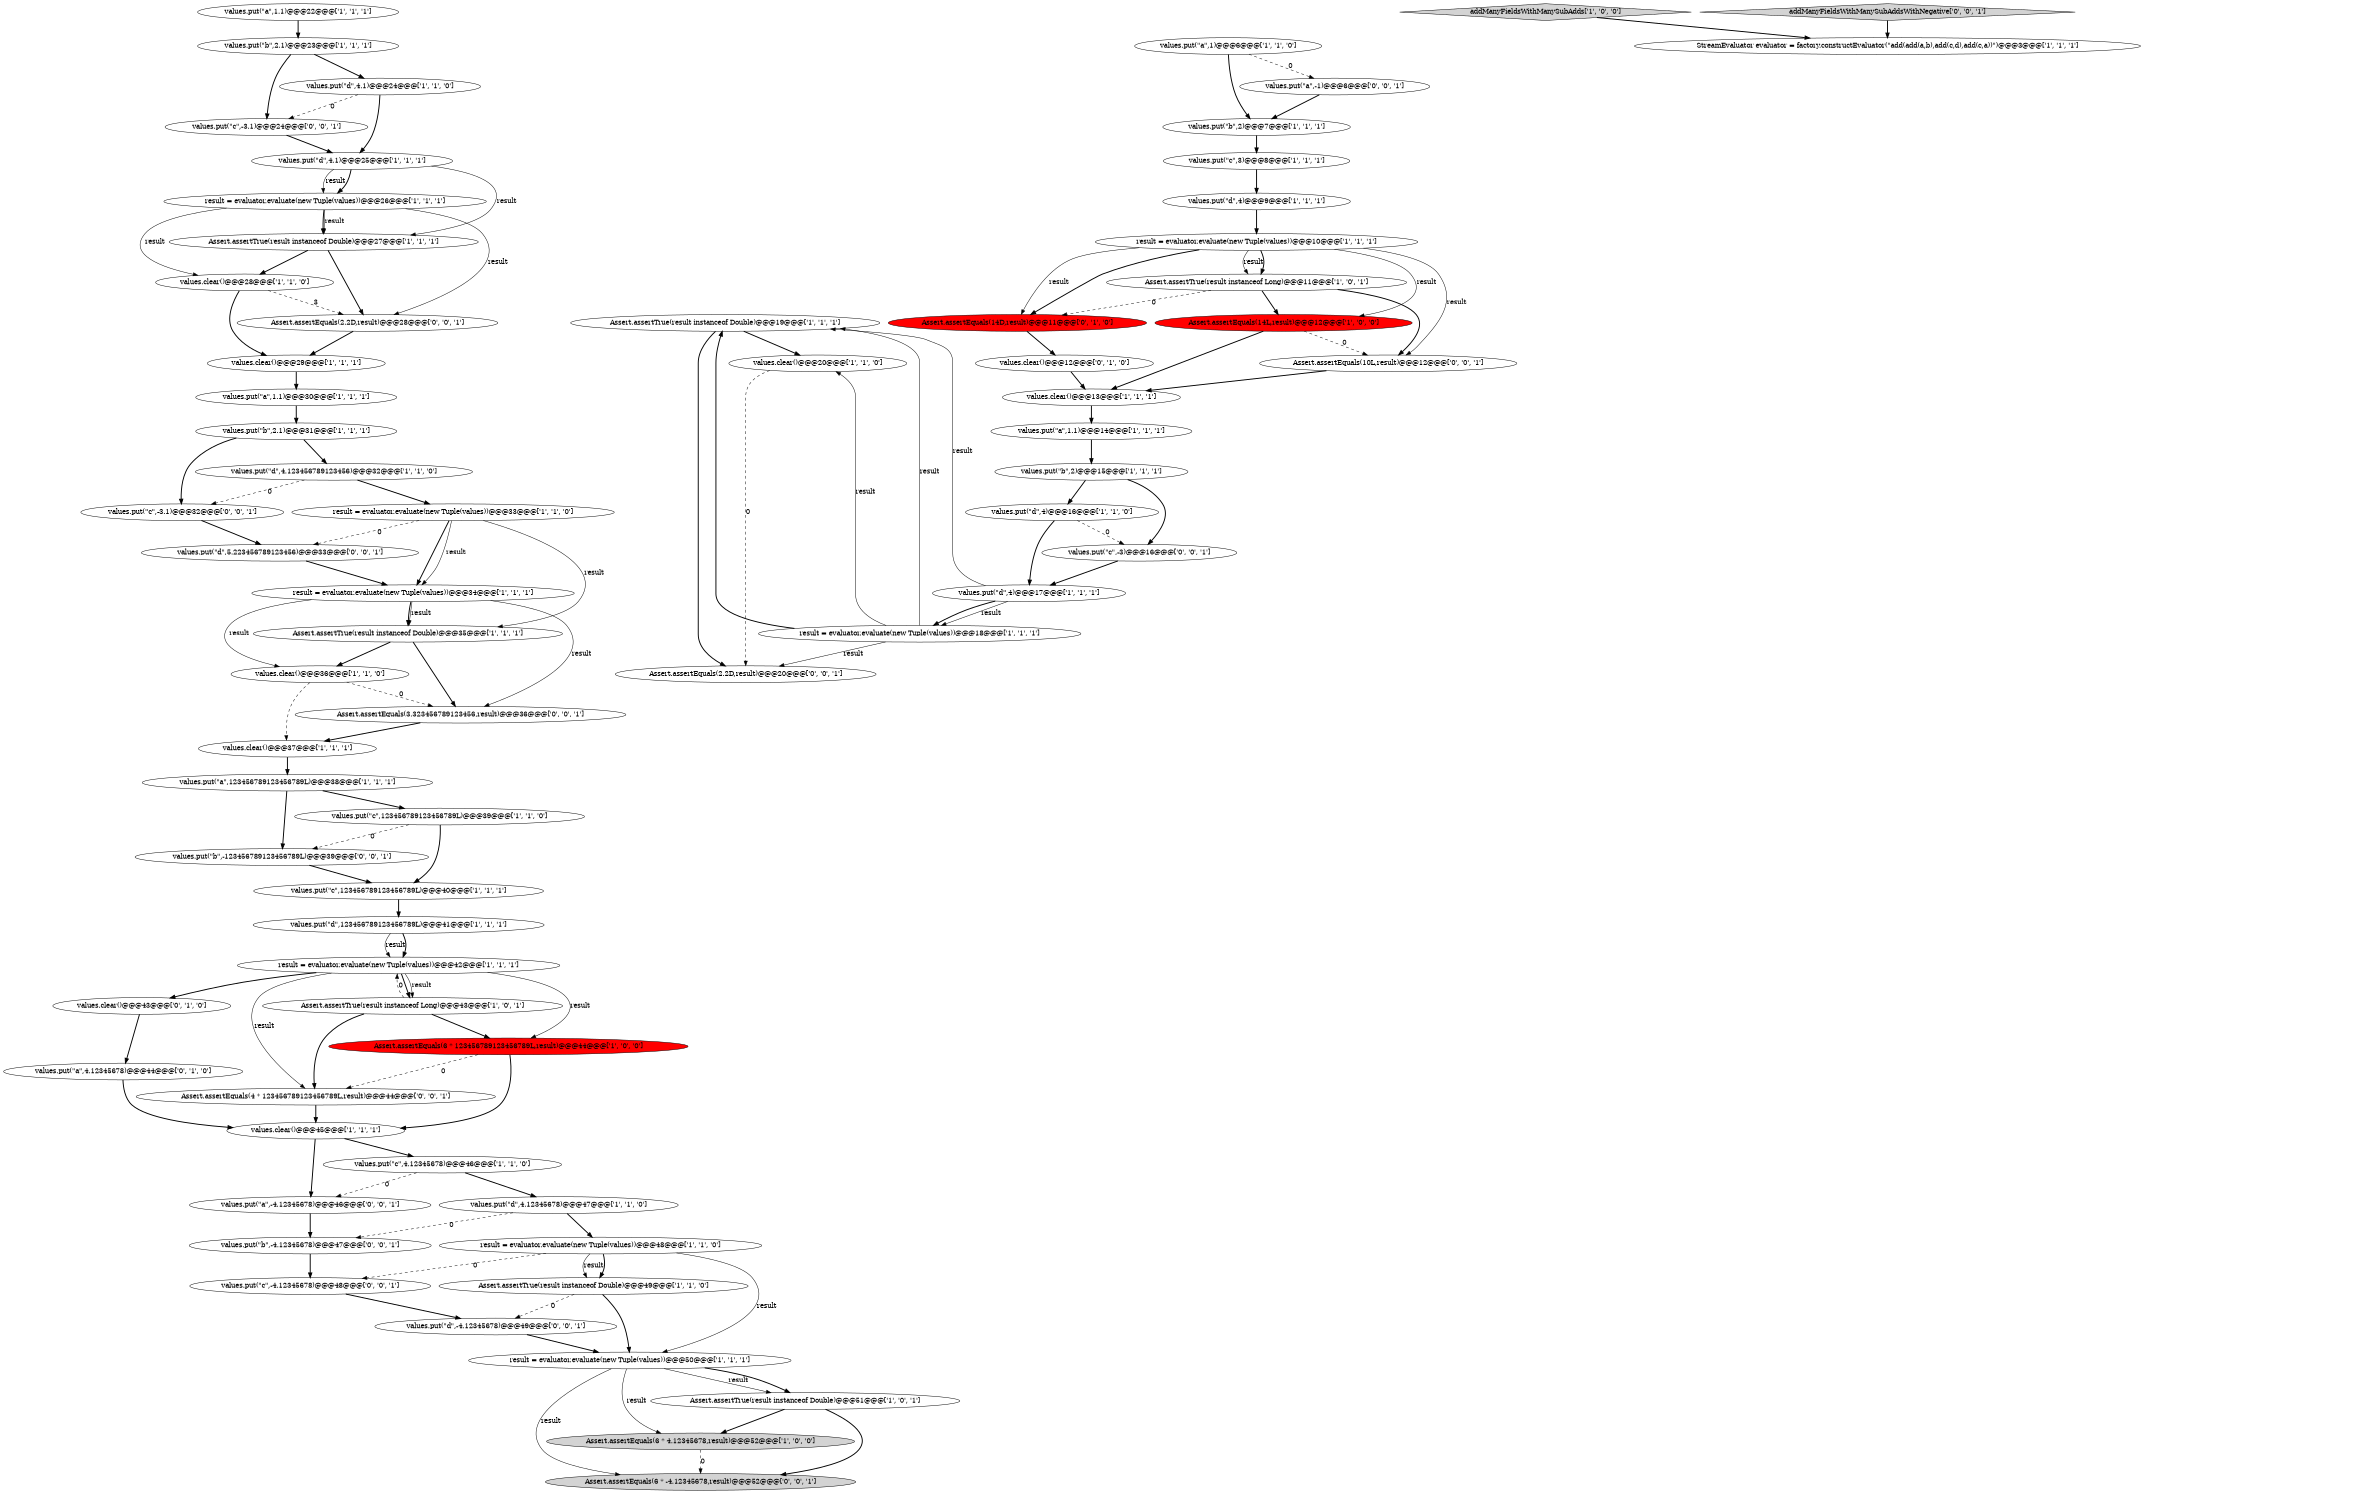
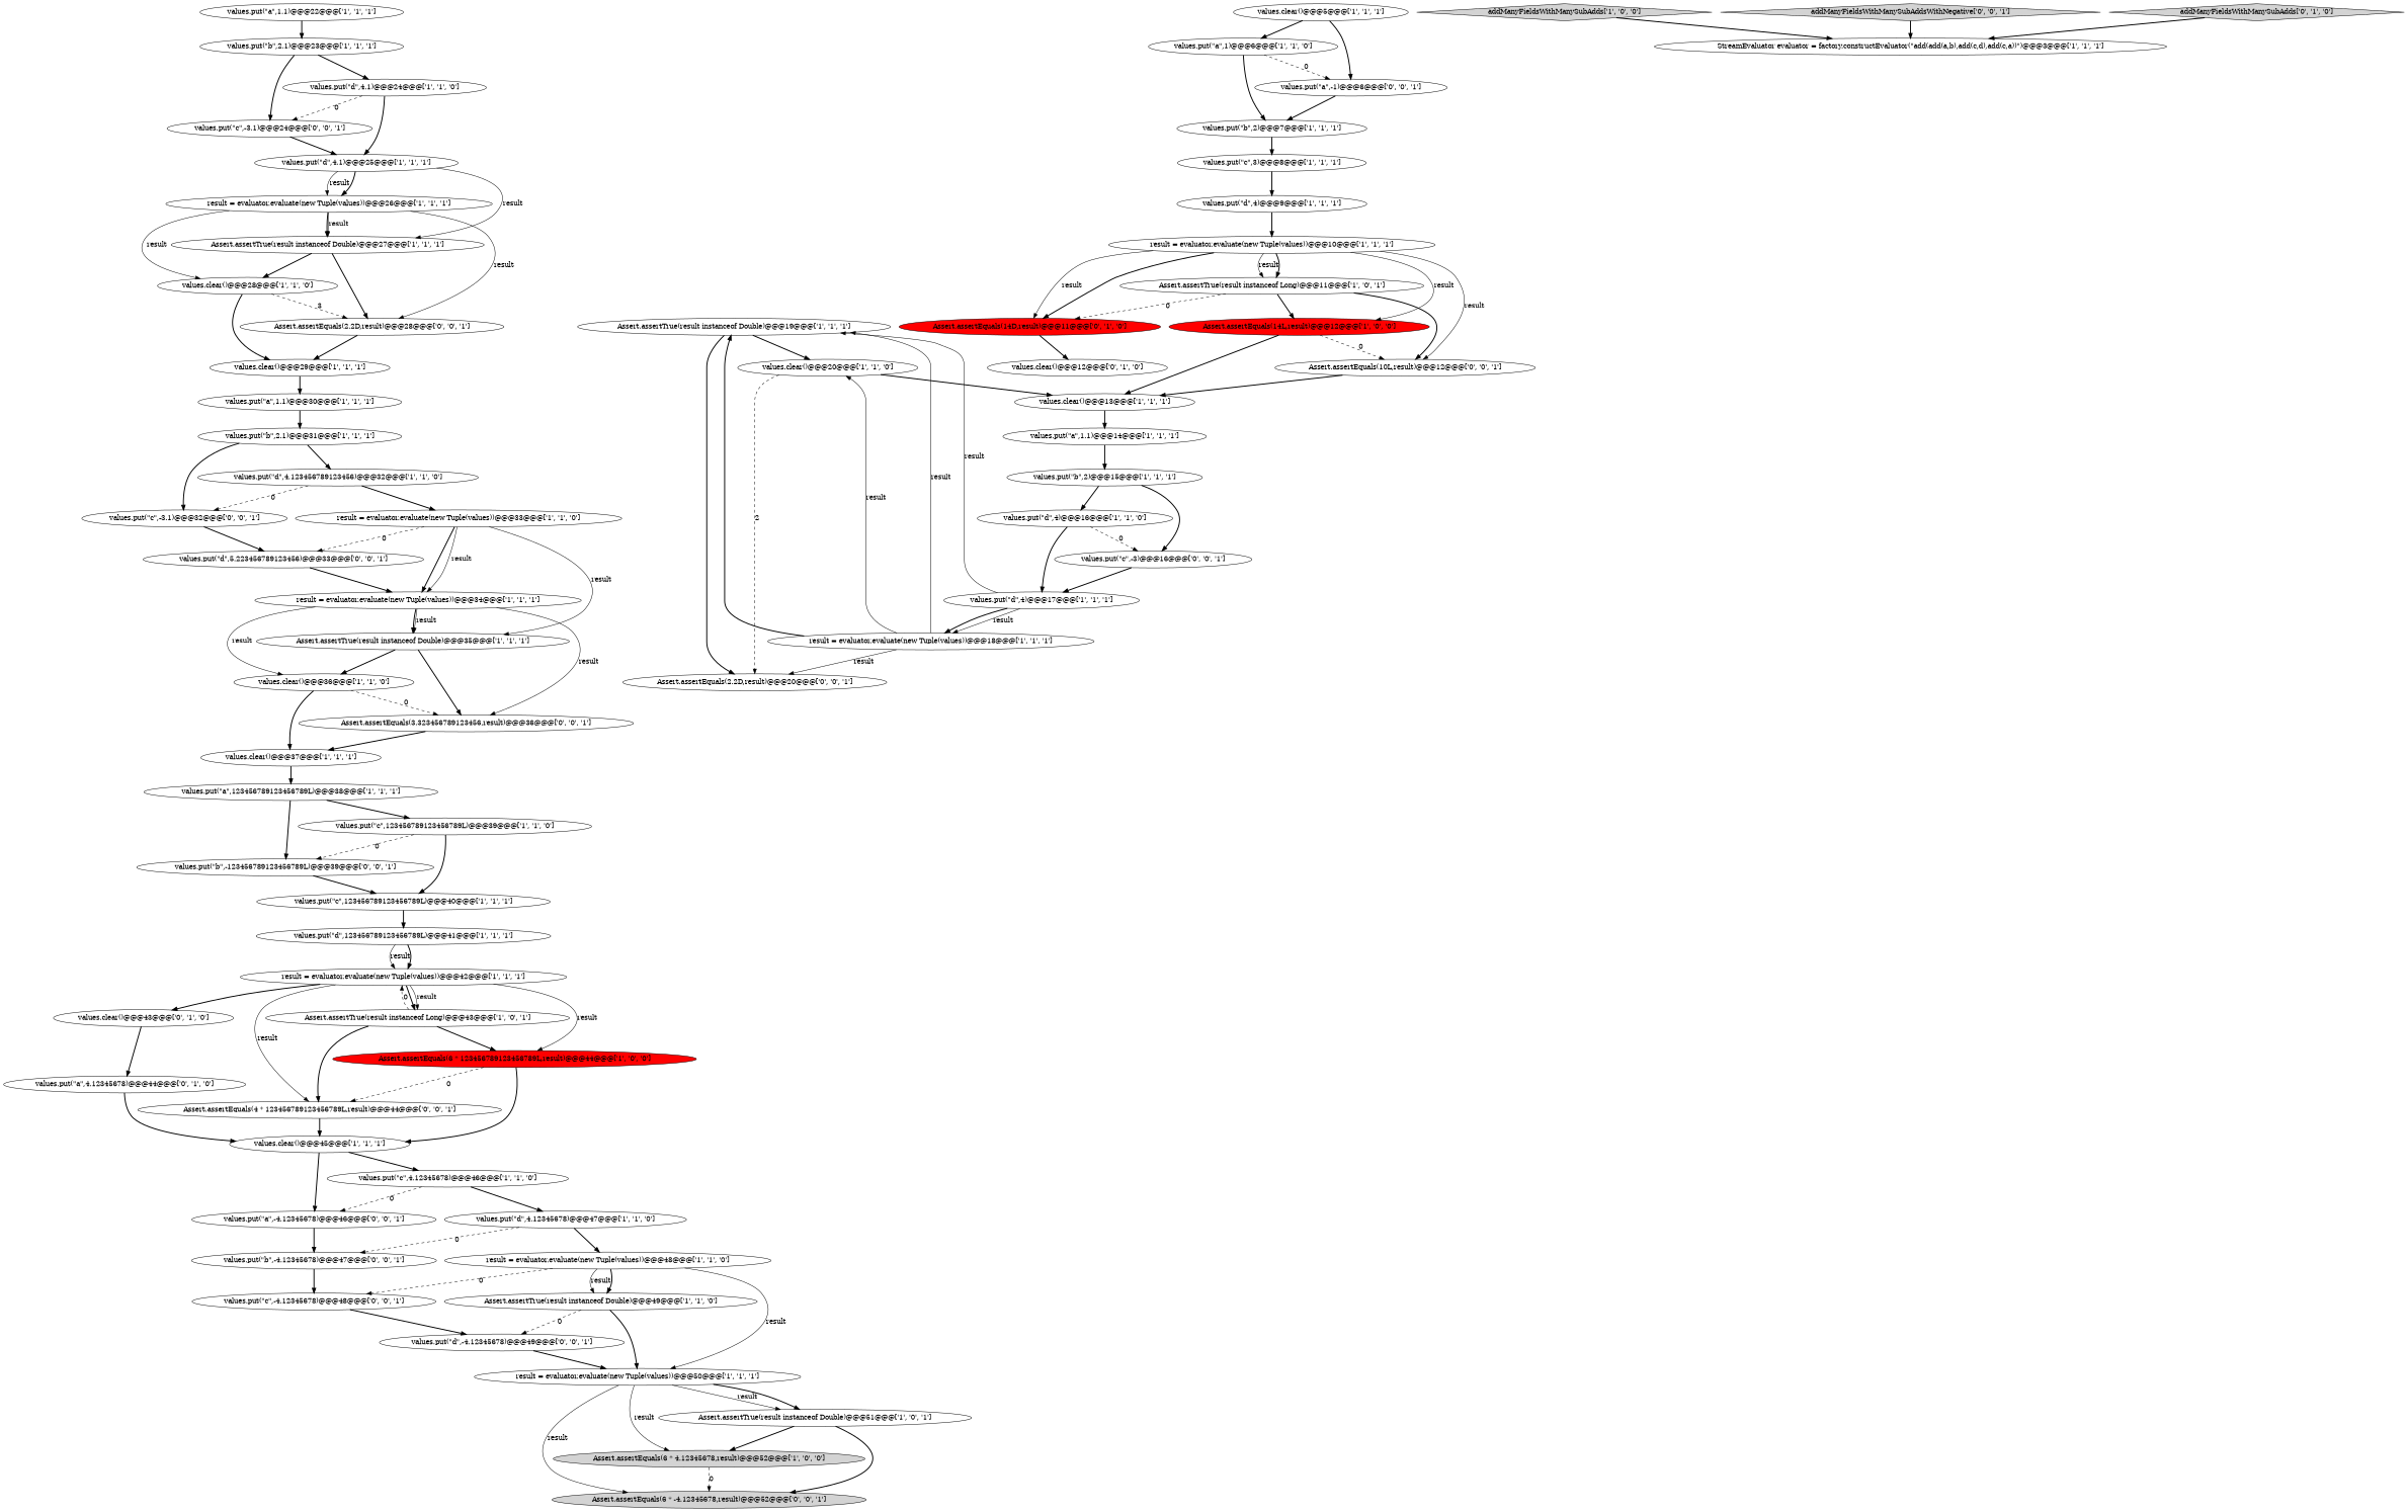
  digraph {
    node [fillcolor=white shape=ellipse style=filled]
    edge [style=bold]
    n1 [label="values.clear()@@@43@@@['0', '1', '0']"]
    n2 [label="values.put(\"a\",4.12345678)@@@44@@@['0', '1', '0']"]
    n3 [label="values.clear()@@@45@@@['1', '1', '1']"]
    n4 [label="Assert.assertEquals(2.2D,result)@@@20@@@['0', '0', '1']"]
    n5 [fillcolor=lightgray label="Assert.assertEquals(6 * 4.12345678,result)@@@52@@@['1', '0', '0']"]
    n6 [fillcolor=lightgray label="Assert.assertEquals(6 * -4.12345678,result)@@@52@@@['0', '0', '1']"]
    n7 [label="Assert.assertTrue(result instanceof Long)@@@11@@@['1', '0', '1']"]
    n8 [fillcolor=red label="Assert.assertEquals(14D,result)@@@11@@@['0', '1', '0']"]
    n9 [fillcolor=red label="Assert.assertEquals(14L,result)@@@12@@@['1', '0', '0']"]
    n10 [label="Assert.assertEquals(10L,result)@@@12@@@['0', '0', '1']"]
    n11 [label="values.clear()@@@12@@@['0', '1', '0']"]
    n12 [label="values.clear()@@@13@@@['1', '1', '1']"]
    n13 [label="values.put(\"b\",-123456789123456789L)@@@39@@@['0', '0', '1']"]
    n14 [label="values.put(\"c\",123456789123456789L)@@@40@@@['1', '1', '1']"]
    n15 [label="values.put(\"d\",123456789123456789L)@@@41@@@['1', '1', '1']"]
    n16 [label="Assert.assertTrue(result instanceof Double)@@@19@@@['1', '1', '1']"]
    n17 [label="values.clear()@@@20@@@['1', '1', '0']"]
    n18 [fillcolor=lightgray label="addManyFieldsWithManySubAdds['1', '0', '0']" shape=diamond]
    n19 [label="StreamEvaluator evaluator = factory.constructEvaluator(\"add(add(a,b),add(c,d),add(c,a))\")@@@3@@@['1', '1', '1']"]
    n20 [label="values.put(\"a\",1.1)@@@22@@@['1', '1', '1']"]
    n21 [label="values.put(\"b\",2.1)@@@23@@@['1', '1', '1']"]
    n22 [label="values.put(\"c\",-3.1)@@@24@@@['0', '0', '1']"]
    n23 [label="values.put(\"d\",4.1)@@@24@@@['1', '1', '0']"]
    n24 [label="result = evaluator.evaluate(new Tuple(values))@@@10@@@['1', '1', '1']"]
    n25 [fillcolor=red label="Assert.assertEquals(6 * 123456789123456789L,result)@@@44@@@['1', '0', '0']"]
    n26 [label="Assert.assertEquals(4 * 123456789123456789L,result)@@@44@@@['0', '0', '1']"]
    n27 [label="values.put(\"a\",-4.12345678)@@@46@@@['0', '0', '1']"]
    n28 [label="values.put(\"c\",4.12345678)@@@46@@@['1', '1', '0']"]
    n29 [label="result = evaluator.evaluate(new Tuple(values))@@@26@@@['1', '1', '1']"]
    n30 [label="values.clear()@@@28@@@['1', '1', '0']"]
    n31 [label="Assert.assertEquals(2.2D,result)@@@28@@@['0', '0', '1']"]
    n32 [label="Assert.assertTrue(result instanceof Double)@@@27@@@['1', '1', '1']"]
    n33 [label="values.clear()@@@29@@@['1', '1', '1']"]
    n34 [label="values.put(\"b\",2)@@@15@@@['1', '1', '1']"]
    n35 [label="values.put(\"d\",4)@@@16@@@['1', '1', '0']"]
    n36 [label="values.put(\"c\",-3)@@@16@@@['0', '0', '1']"]
    n37 [label="values.put(\"d\",4)@@@17@@@['1', '1', '1']"]
    n38 [label="values.clear()@@@36@@@['1', '1', '0']"]
    n39 [label="values.clear()@@@37@@@['1', '1', '1']"]
    n40 [label="Assert.assertEquals(3.323456789123456,result)@@@36@@@['0', '0', '1']"]
    n41 [label="values.put(\"a\",123456789123456789L)@@@38@@@['1', '1', '1']"]
    n42 [label="values.put(\"d\",-4.12345678)@@@49@@@['0', '0', '1']"]
    n43 [label="result = evaluator.evaluate(new Tuple(values))@@@50@@@['1', '1', '1']"]
    n44 [label="Assert.assertTrue(result instanceof Double)@@@51@@@['1', '0', '1']"]
    n45 [label="result = evaluator.evaluate(new Tuple(values))@@@18@@@['1', '1', '1']"]
+   n46 [label="values.clear()@@@5@@@['1', '1', '1']"]
    n47 [label="values.put(\"a\",1)@@@6@@@['1', '1', '0']"]
    n48 [label="values.put(\"a\",-1)@@@6@@@['0', '0', '1']"]
    n49 [label="values.put(\"b\",-4.12345678)@@@47@@@['0', '0', '1']"]
    n50 [label="values.put(\"d\",4.12345678)@@@47@@@['1', '1', '0']"]
    n51 [label="values.put(\"d\",4.1)@@@25@@@['1', '1', '1']"]
    n52 [label="values.put(\"c\",123456789123456789L)@@@39@@@['1', '1', '0']"]
    n53 [label="values.put(\"b\",2)@@@7@@@['1', '1', '1']"]
    n54 [label="values.put(\"a\",1.1)@@@14@@@['1', '1', '1']"]
    n55 [label="values.put(\"c\",3)@@@8@@@['1', '1', '1']"]
    n56 [fillcolor=lightgray label="addManyFieldsWithManySubAddsWithNegative['0', '0', '1']" shape=diamond]
    n57 [label="values.put(\"a\",1.1)@@@30@@@['1', '1', '1']"]
    n58 [label="result = evaluator.evaluate(new Tuple(values))@@@48@@@['1', '1', '0']"]
    n59 [label="Assert.assertTrue(result instanceof Double)@@@49@@@['1', '1', '0']"]
    n60 [label="values.put(\"c\",-4.12345678)@@@48@@@['0', '0', '1']"]
    n61 [label="values.put(\"c\",-3.1)@@@32@@@['0', '0', '1']"]
    n62 [label="values.put(\"d\",5.223456789123456)@@@33@@@['0', '0', '1']"]
    n63 [label="result = evaluator.evaluate(new Tuple(values))@@@34@@@['1', '1', '1']"]
    n64 [label="result = evaluator.evaluate(new Tuple(values))@@@42@@@['1', '1', '1']"]
    n65 [label="Assert.assertTrue(result instanceof Long)@@@43@@@['1', '0', '1']"]
    n66 [label="values.put(\"d\",4)@@@9@@@['1', '1', '1']"]
    n67 [label="values.put(\"b\",2.1)@@@31@@@['1', '1', '1']"]
    n68 [label="values.put(\"d\",4.123456789123456)@@@32@@@['1', '1', '0']"]
    n69 [label="result = evaluator.evaluate(new Tuple(values))@@@33@@@['1', '1', '0']"]
    n70 [label="Assert.assertTrue(result instanceof Double)@@@35@@@['1', '1', '1']"]
+   n71 [fillcolor=lightgray label="addManyFieldsWithManySubAdds['0', '1', '0']" shape=diamond]
    n1 -> n2
    n2 -> n3
    n3 -> n27
    n3 -> n28
    n5 -> n6 [label=0 style=dashed]
    n7 -> n8 [label=0 style=dashed]
    n7 -> n9
    n7 -> n10
    n8 -> n11
    n9 -> n10 [label=0 style=dashed]
    n9 -> n12
    n10 -> n12
-   n11 -> n12
+   n17 -> n12
    n12 -> n54
    n13 -> n14
    n14 -> n15
    n15 -> n64 [label=result style=solid]
    n15 -> n64
    n16 -> n4
    n16 -> n17
-   n17 -> n4 [label=0 style=dashed]
+   n17 -> n4 [label=2 style=dashed]
    n18 -> n19
    n20 -> n21
    n21 -> n22
    n21 -> n23
    n22 -> n51
    n23 -> n22 [label=0 style=dashed]
    n23 -> n51
    n24 -> n7 [label=result style=solid]
    n24 -> n7
    n24 -> n8 [label=result style=solid]
    n24 -> n8
    n24 -> n9 [label=result style=solid]
    n24 -> n10 [label=result style=solid]
    n25 -> n3
    n25 -> n26 [label=0 style=dashed]
    n26 -> n3
    n27 -> n49
    n28 -> n27 [label=0 style=dashed]
    n28 -> n50
    n29 -> n30 [label=result style=solid]
    n29 -> n31 [label=result style=solid]
    n29 -> n32 [label=result style=solid]
    n29 -> n32
    n30 -> n31 [label=3 style=dashed]
    n30 -> n33
    n31 -> n33
    n32 -> n30
    n32 -> n31
    n33 -> n57
    n34 -> n35
    n34 -> n36
    n35 -> n36 [label=0 style=dashed]
    n35 -> n37
    n36 -> n37
    n37 -> n16 [label=result style=solid]
    n37 -> n45 [label=result style=solid]
    n37 -> n45
-   n38 -> n39 [style=dashed]
+   n38 -> n39
    n38 -> n40 [label=0 style=dashed]
    n39 -> n41
    n40 -> n39
    n41 -> n13
    n41 -> n52
    n42 -> n43
    n43 -> n5 [label=result style=solid]
    n43 -> n6 [label=result style=solid]
    n43 -> n44 [label=result style=solid]
    n43 -> n44
    n44 -> n5
    n44 -> n6
    n45 -> n4 [label=result style=solid]
    n45 -> n16
    n45 -> n16 [label=result style=solid]
    n45 -> n17 [label=result style=solid]
+   n46 -> n47
+   n46 -> n48
    n47 -> n48 [label=0 style=dashed]
    n47 -> n53
    n48 -> n53
    n49 -> n60
    n50 -> n49 [label=0 style=dashed]
    n50 -> n58
    n51 -> n29 [label=result style=solid]
    n51 -> n29
    n51 -> n32 [label=result style=solid]
    n52 -> n13 [label=0 style=dashed]
    n52 -> n14
    n53 -> n55
    n54 -> n34
    n55 -> n66
    n56 -> n19
    n57 -> n67
    n58 -> n43 [label=result style=solid]
    n58 -> n59 [label=result style=solid]
    n58 -> n59
    n58 -> n60 [label=0 style=dashed]
    n59 -> n42 [label=0 style=dashed]
    n59 -> n43
    n60 -> n42
    n61 -> n62
    n62 -> n63
    n63 -> n38 [label=result style=solid]
    n63 -> n40 [label=result style=solid]
    n63 -> n70 [label=result style=solid]
    n63 -> n70
    n64 -> n1
    n64 -> n25 [label=result style=solid]
    n64 -> n26 [label=result style=solid]
    n64 -> n65
    n64 -> n65 [label=result style=solid]
    n65 -> n25
    n65 -> n26
    n65 -> n64 [label=0 style=dashed]
    n66 -> n24
    n67 -> n61
    n67 -> n68
    n68 -> n61 [label=0 style=dashed]
    n68 -> n69
    n69 -> n62 [label=0 style=dashed]
    n69 -> n63
    n69 -> n63 [label=result style=solid]
    n69 -> n70 [label=result style=solid]
    n70 -> n38
    n70 -> n40
+   n71 -> n19
  }
